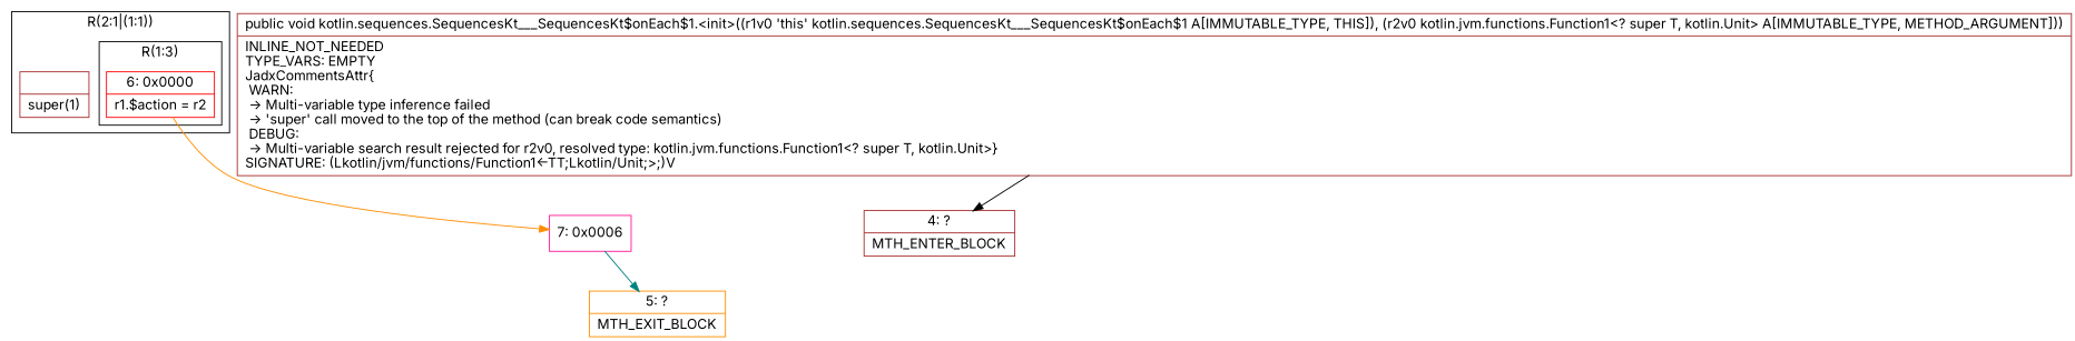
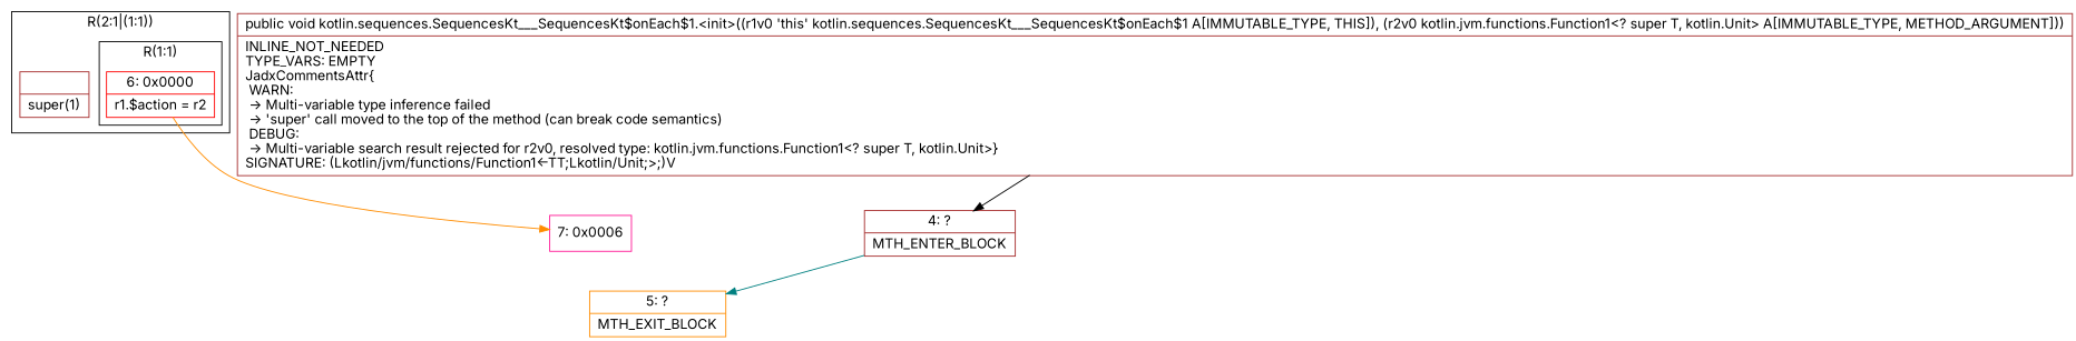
  digraph {
    fontname=Inter
    node [color=brown fontname=Inter shape=record]
    edge [fontname=Inter]
    n1 [color=red label="{6\:\ 0x0000|r1.$action = r2\l}"]
    n2 [label="{|super(1)\l}"]
    n3 [color=deeppink label="{7\:\ 0x0006}"]
    n4 [color=darkorange label="{5\:\ ?|MTH_EXIT_BLOCK\l}"]
    n5 [label="{4\:\ ?|MTH_ENTER_BLOCK\l}"]
    n6 [label="{public void kotlin.sequences.SequencesKt___SequencesKt$onEach$1.\<init\>((r1v0 'this' kotlin.sequences.SequencesKt___SequencesKt$onEach$1 A[IMMUTABLE_TYPE, THIS]), (r2v0 kotlin.jvm.functions.Function1\<? super T, kotlin.Unit\> A[IMMUTABLE_TYPE, METHOD_ARGUMENT]))  | INLINE_NOT_NEEDED\lTYPE_VARS: EMPTY\lJadxCommentsAttr\{\l WARN: \l \-\> Multi\-variable type inference failed\l \-\> 'super' call moved to the top of the method (can break code semantics)\l DEBUG: \l \-\> Multi\-variable search result rejected for r2v0, resolved type: kotlin.jvm.functions.Function1\<? super T, kotlin.Unit\>\}\lSIGNATURE: (Lkotlin\/jvm\/functions\/Function1\<\-TT;Lkotlin\/Unit;\>;)V\l}"]
    subgraph cluster_1 {
      label="R(2:1|(1:1))"
      n2
      subgraph cluster_2 {
-       label="R(1:3)"
+       label="R(1:1)"
        n1
      }
    }
    n1 -> n3 [color=darkorange]
-   n3 -> n4 [color=teal]
+   n5 -> n4 [color=teal]
    n6 -> n5 [color=black]
  }
